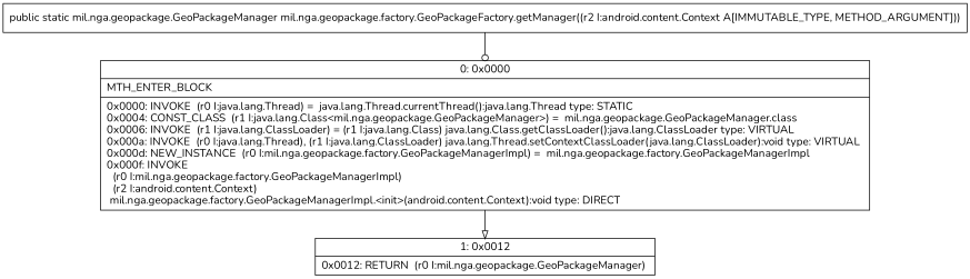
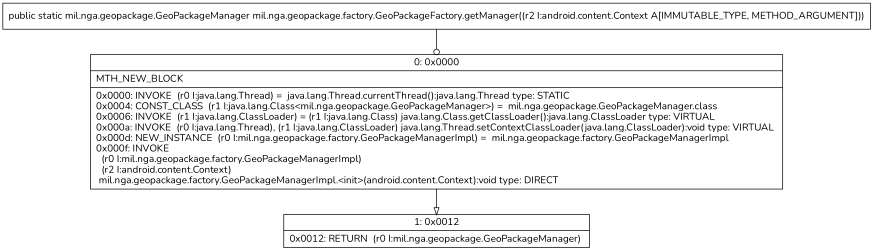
  digraph {
    fontname=Nunito
    node [shape=record fontname=Nunito]
    edge [fontname=Nunito]
-   n1 [label="{0\:\ 0x0000|MTH_ENTER_BLOCK\l|0x0000: INVOKE  (r0 I:java.lang.Thread) =  java.lang.Thread.currentThread():java.lang.Thread type: STATIC \l0x0004: CONST_CLASS  (r1 I:java.lang.Class\<mil.nga.geopackage.GeoPackageManager\>) =  mil.nga.geopackage.GeoPackageManager.class \l0x0006: INVOKE  (r1 I:java.lang.ClassLoader) = (r1 I:java.lang.Class) java.lang.Class.getClassLoader():java.lang.ClassLoader type: VIRTUAL \l0x000a: INVOKE  (r0 I:java.lang.Thread), (r1 I:java.lang.ClassLoader) java.lang.Thread.setContextClassLoader(java.lang.ClassLoader):void type: VIRTUAL \l0x000d: NEW_INSTANCE  (r0 I:mil.nga.geopackage.factory.GeoPackageManagerImpl) =  mil.nga.geopackage.factory.GeoPackageManagerImpl \l0x000f: INVOKE  \l  (r0 I:mil.nga.geopackage.factory.GeoPackageManagerImpl)\l  (r2 I:android.content.Context)\l mil.nga.geopackage.factory.GeoPackageManagerImpl.\<init\>(android.content.Context):void type: DIRECT \l}"]
+   n1 [label="{0\:\ 0x0000|MTH_NEW_BLOCK\l|0x0000: INVOKE  (r0 I:java.lang.Thread) =  java.lang.Thread.currentThread():java.lang.Thread type: STATIC \l0x0004: CONST_CLASS  (r1 I:java.lang.Class\<mil.nga.geopackage.GeoPackageManager\>) =  mil.nga.geopackage.GeoPackageManager.class \l0x0006: INVOKE  (r1 I:java.lang.ClassLoader) = (r1 I:java.lang.Class) java.lang.Class.getClassLoader():java.lang.ClassLoader type: VIRTUAL \l0x000a: INVOKE  (r0 I:java.lang.Thread), (r1 I:java.lang.ClassLoader) java.lang.Thread.setContextClassLoader(java.lang.ClassLoader):void type: VIRTUAL \l0x000d: NEW_INSTANCE  (r0 I:mil.nga.geopackage.factory.GeoPackageManagerImpl) =  mil.nga.geopackage.factory.GeoPackageManagerImpl \l0x000f: INVOKE  \l  (r0 I:mil.nga.geopackage.factory.GeoPackageManagerImpl)\l  (r2 I:android.content.Context)\l mil.nga.geopackage.factory.GeoPackageManagerImpl.\<init\>(android.content.Context):void type: DIRECT \l}"]
    n2 [label="{1\:\ 0x0012|0x0012: RETURN  (r0 I:mil.nga.geopackage.GeoPackageManager) \l}"]
    n3 [label="{public static mil.nga.geopackage.GeoPackageManager mil.nga.geopackage.factory.GeoPackageFactory.getManager((r2 I:android.content.Context A[IMMUTABLE_TYPE, METHOD_ARGUMENT])) }"]
    n1 -> n2 [arrowhead=onormal]
    n3 -> n1 [arrowhead=odot]
  }
